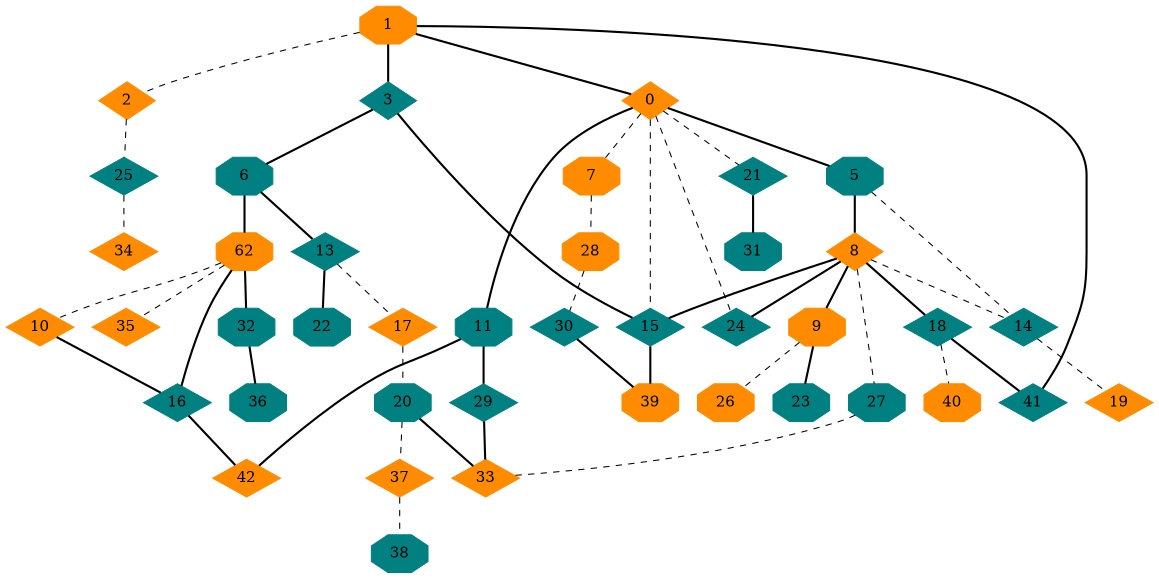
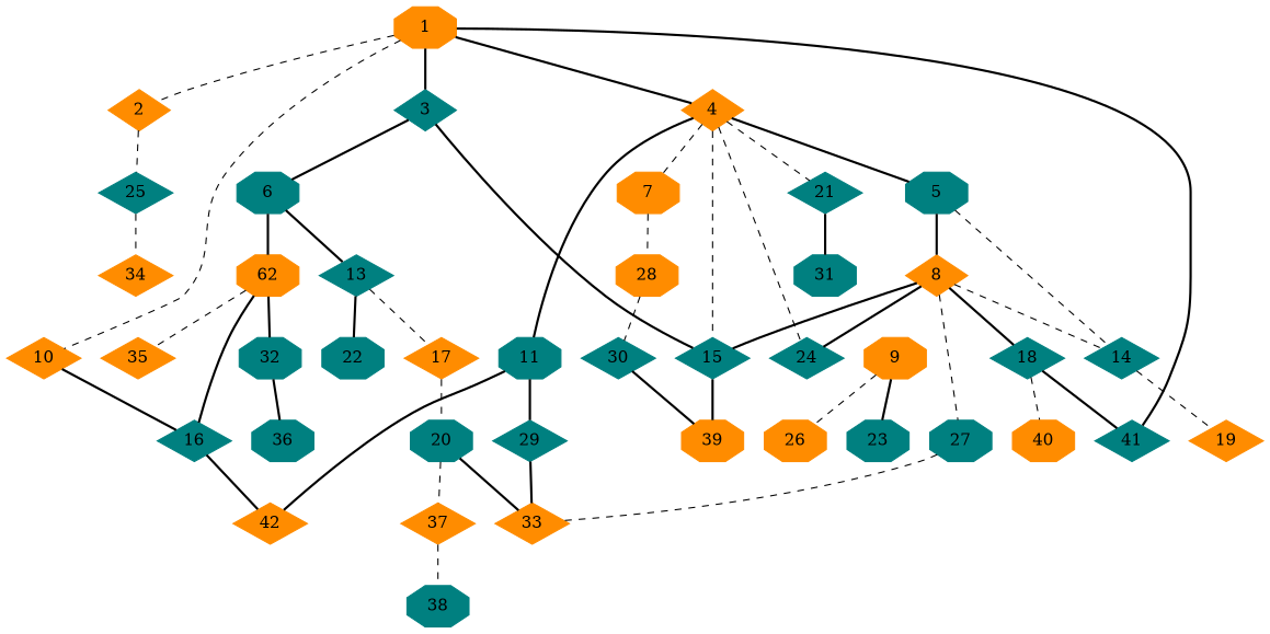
  graph {
    node [color=teal shape=diamond style=filled]
    edge [style=bold weight=1.0]
    1 [color=darkorange shape=octagon]
    2 [color=darkorange]
    3
-   4 [color=darkorange label=0]
+   4 [color=darkorange]
    10 [color=darkorange]
    41
    25
    6 [shape=octagon]
    15
    5 [shape=octagon]
    7 [color=darkorange shape=octagon]
    11 [shape=octagon]
    21
    24
    16
    34 [color=darkorange]
    n17 [color=darkorange label=62 shape=octagon]
    13
    39 [color=darkorange shape=octagon]
    8 [color=darkorange]
    14
    28 [color=darkorange shape=octagon]
    29
    42 [color=darkorange]
    31 [shape=octagon]
    9 [color=darkorange shape=octagon]
    18
    27 [shape=octagon]
    19 [color=darkorange]
    32 [shape=octagon]
    35 [color=darkorange]
    17 [color=darkorange]
    22 [shape=octagon]
    30
    23 [shape=octagon]
    26 [color=darkorange shape=octagon]
    40 [color=darkorange shape=octagon]
    33 [color=darkorange]
    36 [shape=octagon]
    20 [shape=octagon]
    37 [color=darkorange]
    38 [shape=octagon]
    1 -- 2 [style=dashed]
    1 -- 3
    1 -- 4
-   n17 -- 10 [style=dashed]
+   1 -- 10 [style=dashed]
    1 -- 41
    2 -- 25 [style=dashed]
    3 -- 6
    3 -- 15
    4 -- 15 [style=dashed weight=2.0]
    4 -- 5
    4 -- 7 [style=dashed]
    4 -- 11
    4 -- 21 [style=dashed]
    4 -- 24 [style=dashed]
    10 -- 16
    25 -- 34 [style=dashed]
    6 -- n17 [weight=2.0]
    6 -- 13
    15 -- 39 [weight=3.0]
    5 -- 8
    5 -- 14 [style=dashed]
    7 -- 28 [style=dashed]
    11 -- 29 [weight=3.0]
    11 -- 42
    21 -- 31
    16 -- 42
    n17 -- 16
    n17 -- 32
    n17 -- 35 [style=dashed]
    13 -- 17 [style=dashed]
    13 -- 22
    8 -- 15
    8 -- 24
    8 -- 14 [style=dashed]
-   8 -- 9
    8 -- 18
    8 -- 27 [style=dashed]
    14 -- 19 [style=dashed]
    28 -- 30 [style=dashed]
    29 -- 33
    9 -- 23 [weight=2.0]
    9 -- 26 [style=dashed]
    18 -- 41
    18 -- 40 [style=dashed]
    27 -- 33 [style=dashed]
    32 -- 36
    17 -- 20 [style=dashed]
    30 -- 39
    20 -- 33
    20 -- 37 [style=dashed]
    37 -- 38 [style=dashed]
  }
